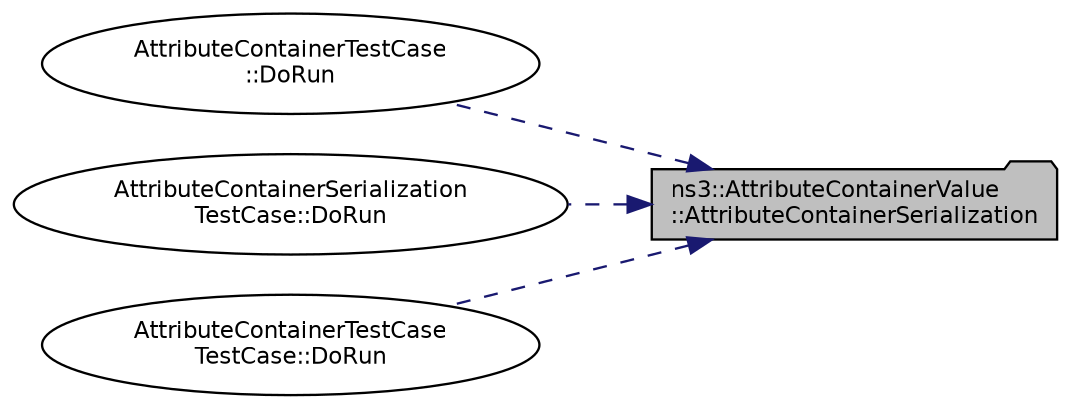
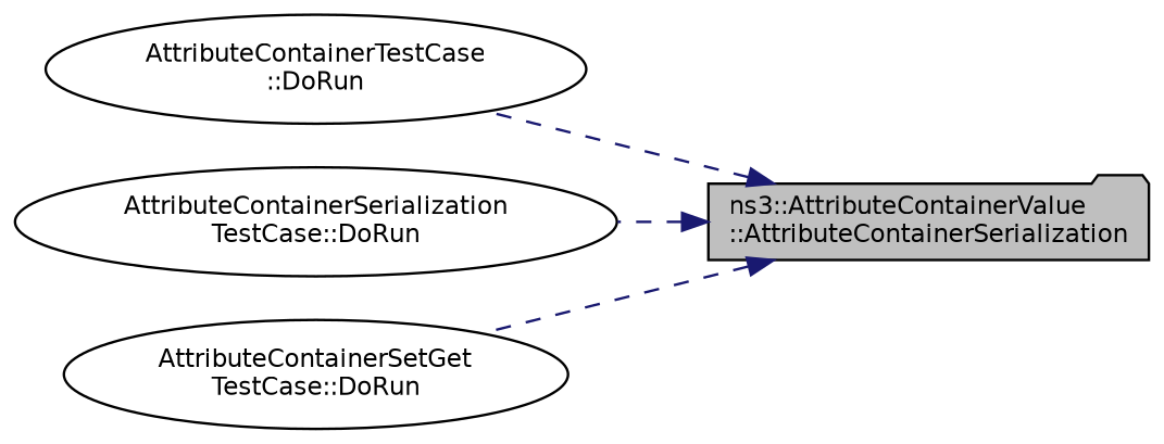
  digraph {
    rankdir=RL
    node [color=black fillcolor=white fontname=Helvetica fontsize=10 shape=ellipse style=filled]
    edge [color=midnightblue dir=back fontname=Helvetica fontsize=10 labelfontname=Helvetica labelfontsize=10 style=dashed]
    n1 [fillcolor=grey75 fontcolor=black height=0.2 label="ns3::AttributeContainerValue\l::AttributeContainerSerialization" shape=folder width=0.4]
    n2 [height=0.2 label="AttributeContainerTestCase\l::DoRun" width=0.4]
    n3 [height=0.2 label="AttributeContainerSerialization\lTestCase::DoRun" width=0.4]
-   n4 [height=0.2 label="AttributeContainerTestCase\lTestCase::DoRun" width=0.4]
+   n4 [height=0.2 label="AttributeContainerSetGet\lTestCase::DoRun" width=0.4]
    n1 -> n2
    n1 -> n3
    n1 -> n4
  }
